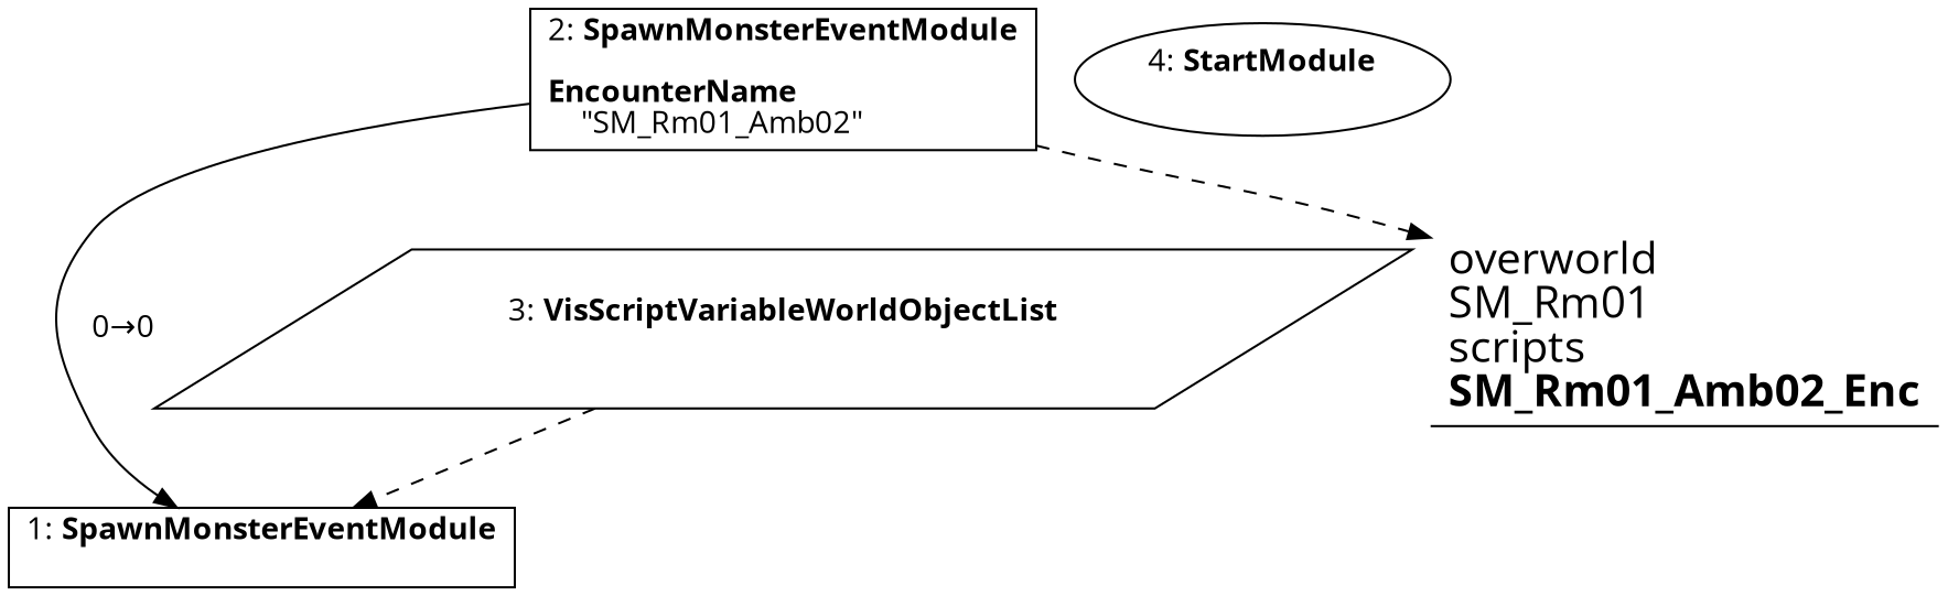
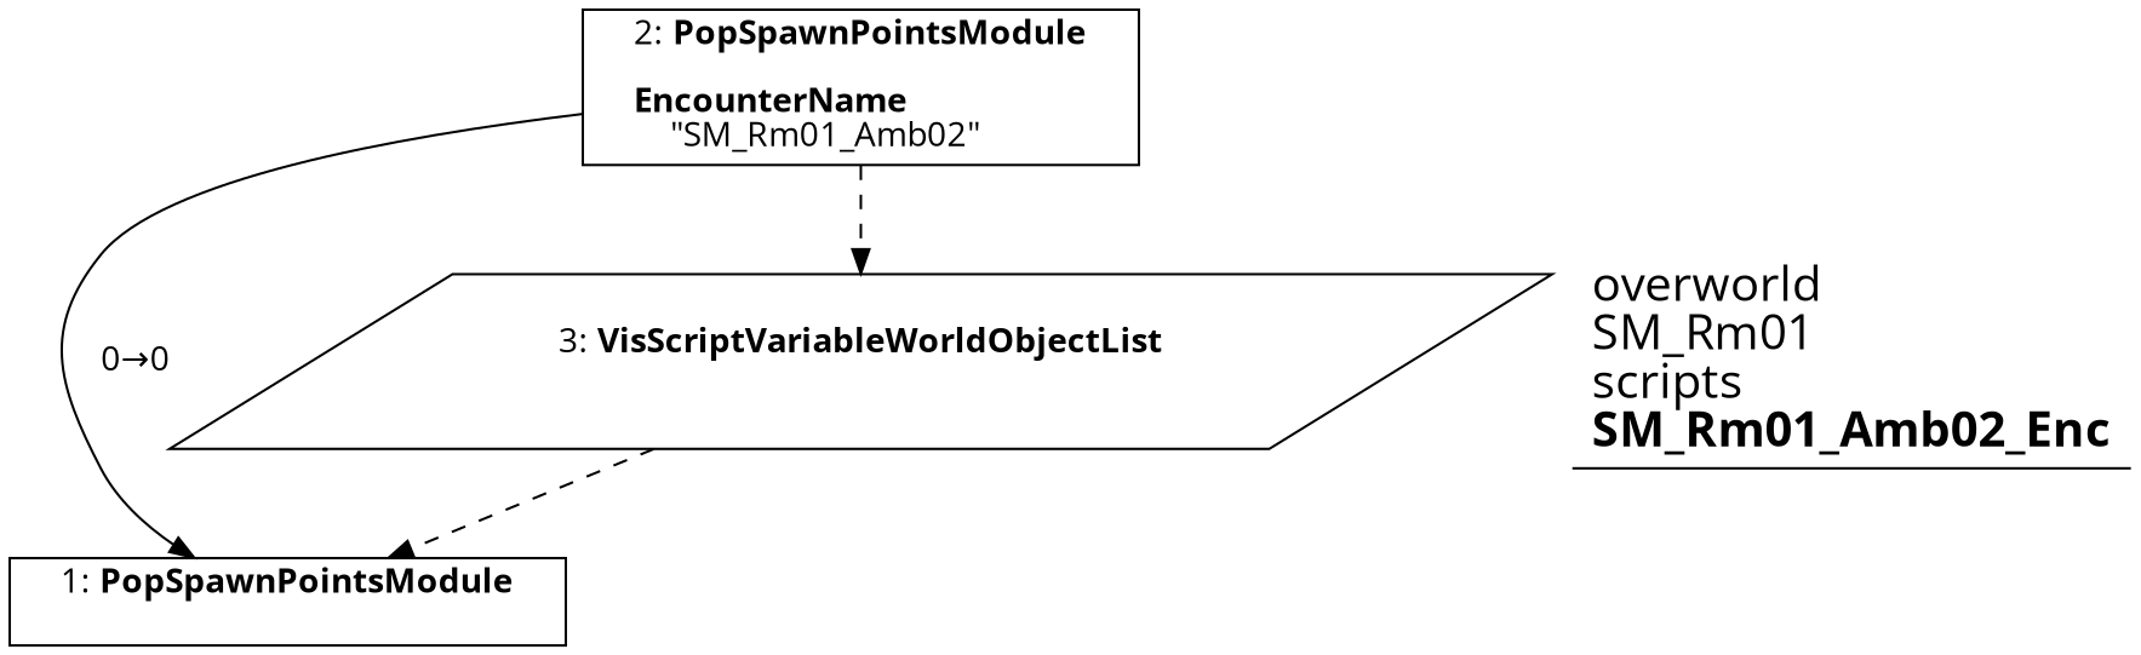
  digraph {
    fontname="Open Sans"
    splines=spline
    node [fontname="Open Sans" shape=box]
    edge [fontname="Open Sans" style=dashed]
-   n1 [label=<1: <b>SpawnMonsterEventModule</b><br/><br/>>]
+   n1 [label=<1: <b>PopSpawnPointsModule</b><br/><br/>>]
    n2 [label=<3: <b>VisScriptVariableWorldObjectList</b><br/><br/>> shape=parallelogram]
-   n3 [label=<2: <b>SpawnMonsterEventModule</b><br/><br/><b>EncounterName</b><br align="left"/>    &quot;SM_Rm01_Amb02&quot;<br align="left"/>>]
-   n4 [label=<4: <b>StartModule</b><br/><br/>> shape=oval]
+   n3 [label=<2: <b>PopSpawnPointsModule</b><br/><br/><b>EncounterName</b><br align="left"/>    &quot;SM_Rm01_Amb02&quot;<br align="left"/>>]
    n5 [label=<<font point-size="20">overworld<br align="left"/>SM_Rm01<br align="left"/>scripts<br align="left"/><b>SM_Rm01_Amb02_Enc</b><br align="left"/></font>> shape=underline]
    n2 -> n1
    n3 -> n1 [label="0→0" style=""]
-   n3 -> n5
+   n3 -> n2
  }
